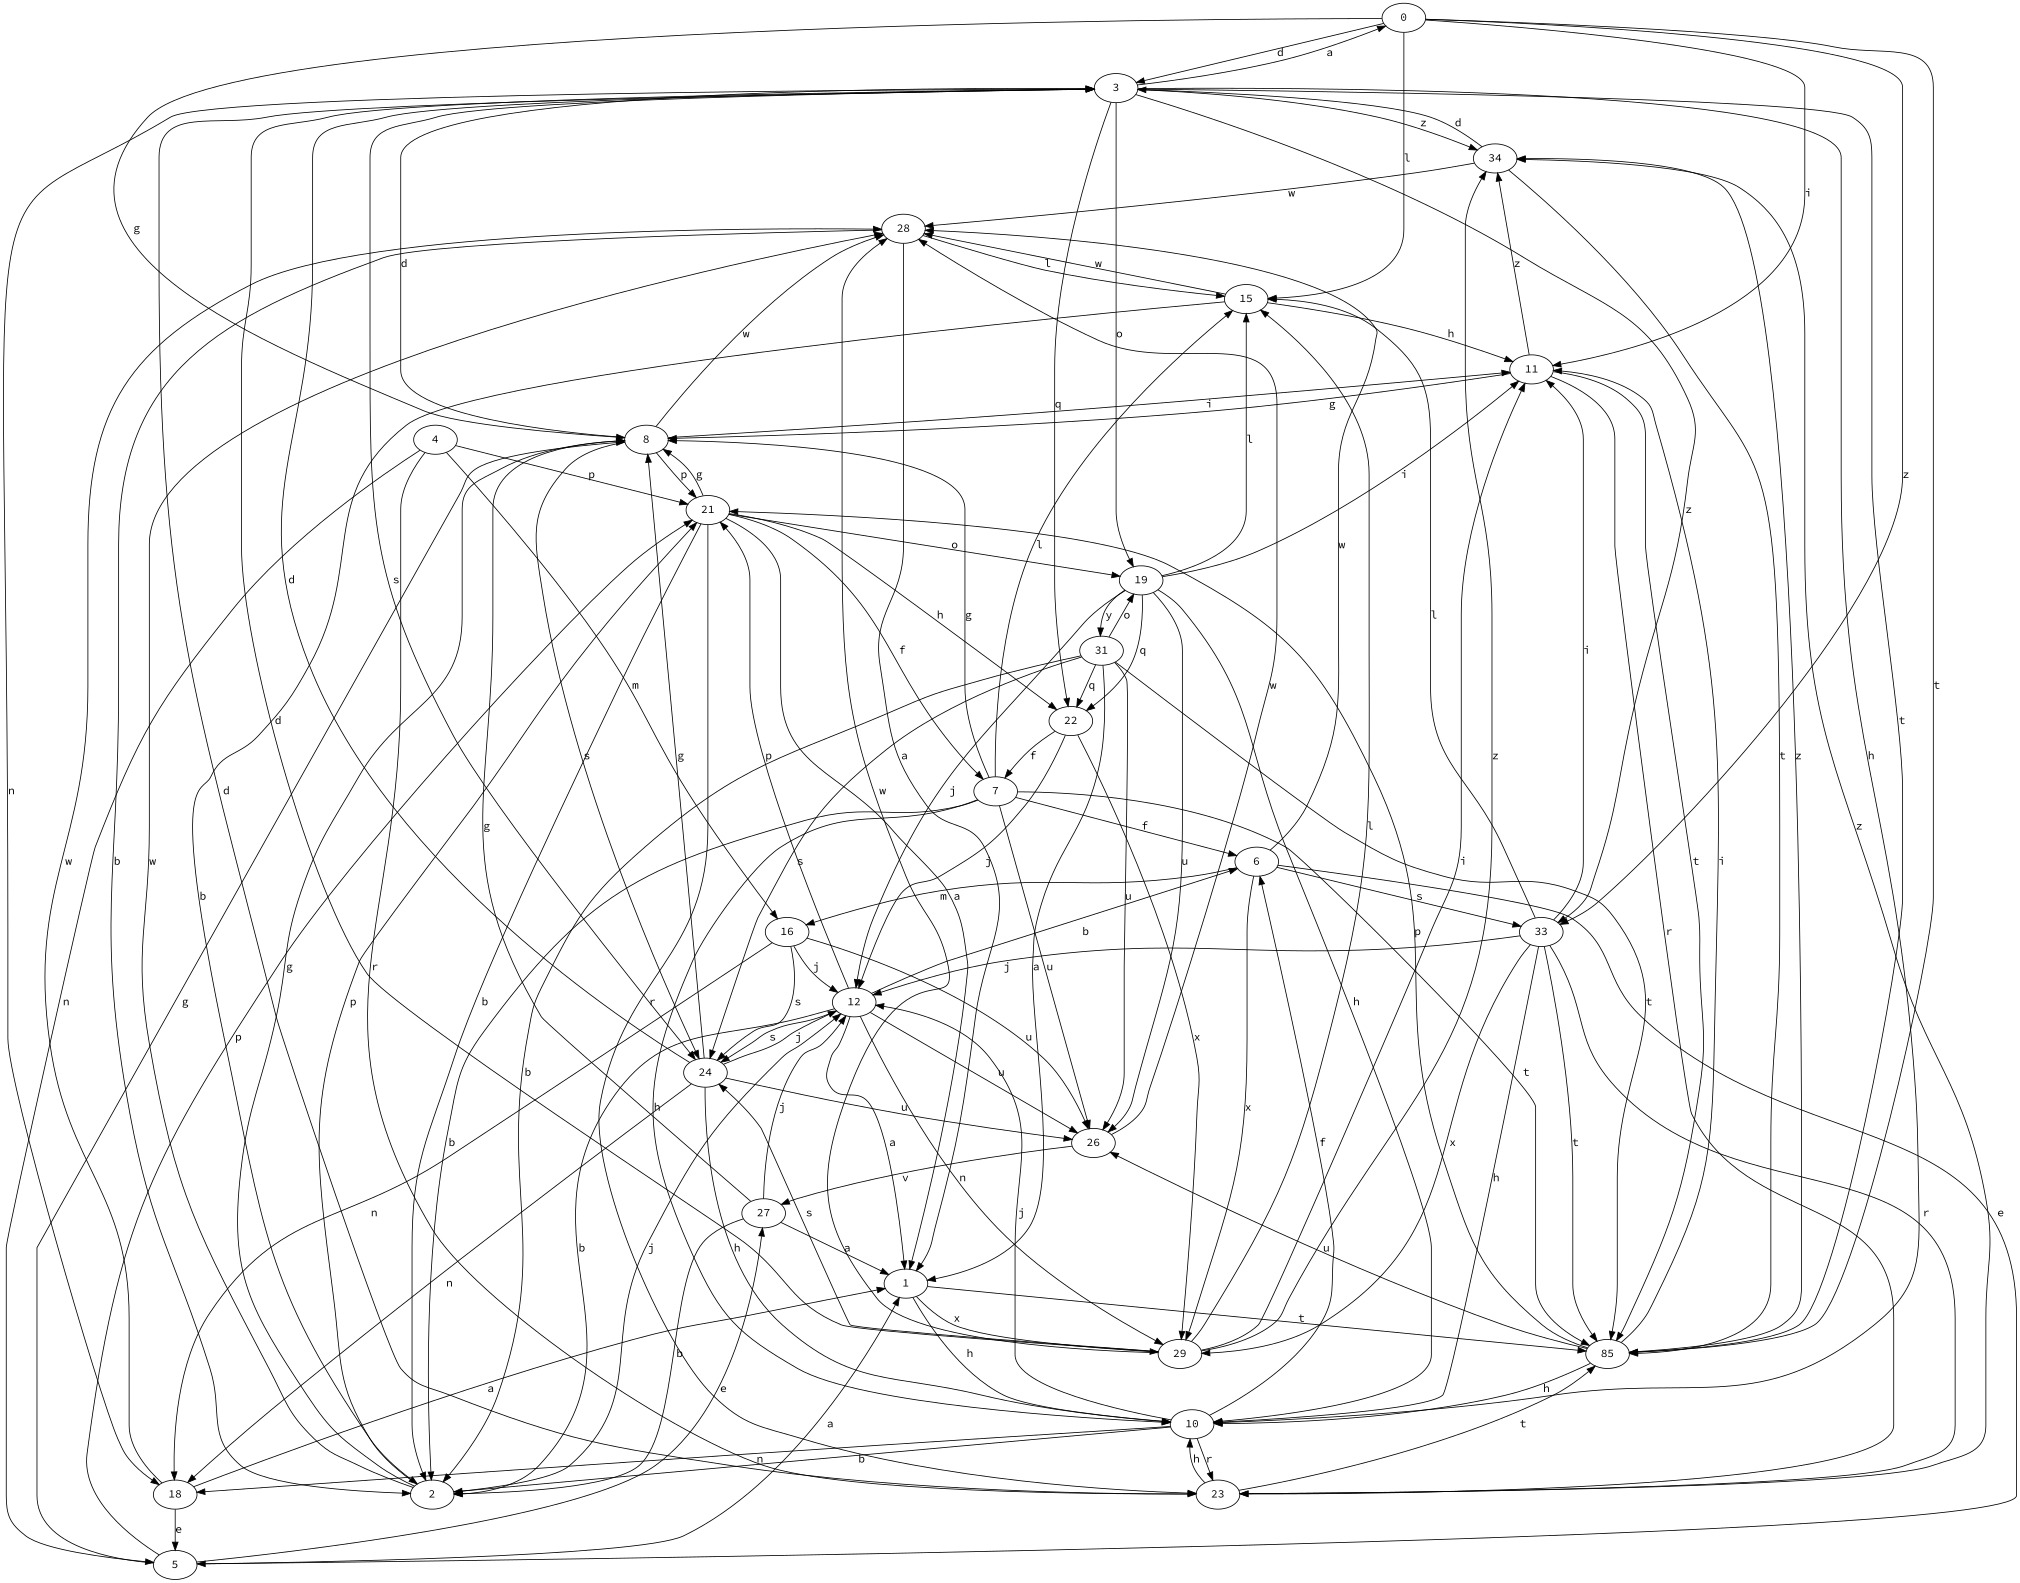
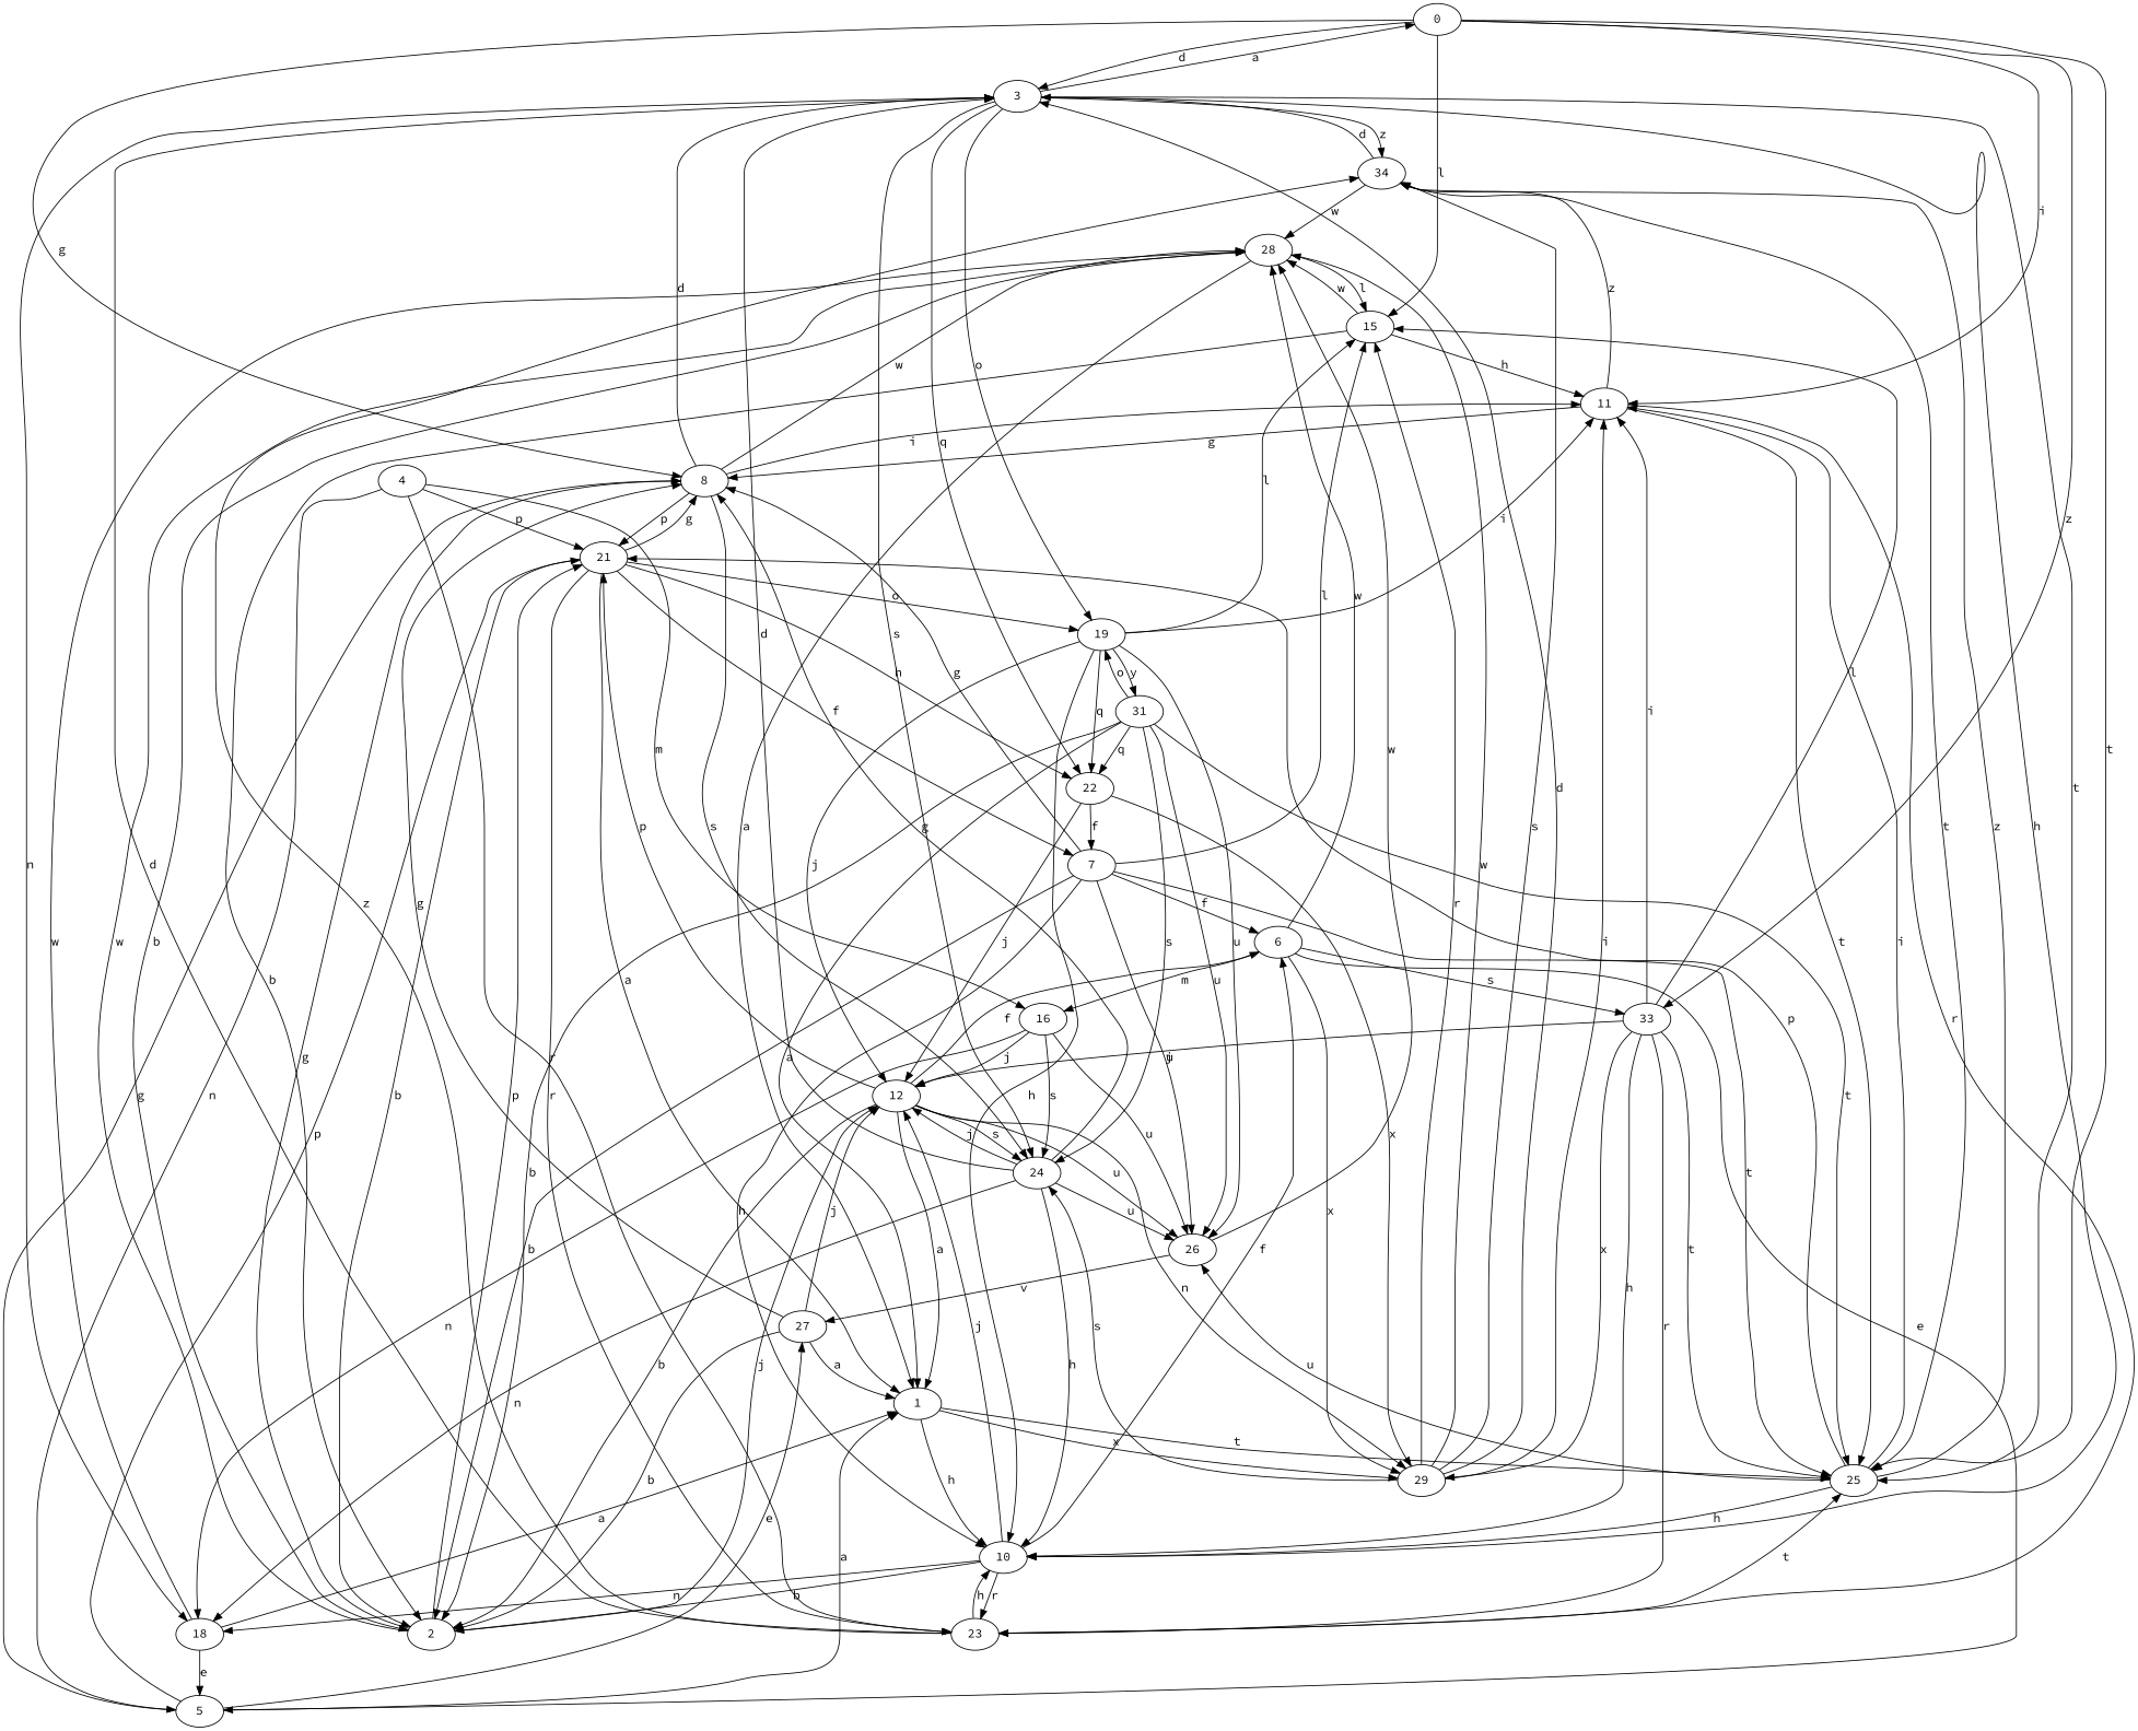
  strict digraph {
    fontname="Source Code Pro"
    node [fontname="Source Code Pro"]
    edge [fontname="Source Code Pro"]
    0
    3
    8
    11
    15
-   25 [label=85]
+   25
    33
    10
    18
    19
    22
    24
    34
    21
    28
    23
    2
    26
    29
    12
    1
    4
    5
    16
    6
    7
    31
    27
    0 -> 3 [label=d]
    0 -> 8 [label=g]
    0 -> 11 [label=i]
    0 -> 15 [label=l]
    0 -> 25 [label=t]
    0 -> 33 [label=z]
    3 -> 0 [label=a]
    3 -> 25 [label=t]
-   3 -> 33 [label=z]
    3 -> 10 [label=h]
    3 -> 18 [label=n]
    3 -> 19 [label=o]
    3 -> 22 [label=q]
    3 -> 24 [label=s]
    3 -> 34 [label=z]
    8 -> 3 [label=d]
    8 -> 11 [label=i]
    8 -> 24 [label=s]
    8 -> 21 [label=p]
    8 -> 28 [label=w]
    11 -> 8 [label=g]
    11 -> 25 [label=t]
    11 -> 34 [label=z]
    11 -> 23 [label=r]
    15 -> 11 [label=h]
    15 -> 28 [label=w]
    15 -> 2 [label=b]
    25 -> 11 [label=i]
    25 -> 10 [label=h]
    25 -> 34 [label=z]
    25 -> 21 [label=p]
    25 -> 26 [label=u]
    33 -> 11 [label=i]
    33 -> 15 [label=l]
    33 -> 25 [label=t]
    33 -> 10 [label=h]
    33 -> 23 [label=r]
    33 -> 29 [label=x]
    33 -> 12 [label=j]
    10 -> 18 [label=n]
    10 -> 23 [label=r]
    10 -> 2 [label=b]
    10 -> 12 [label=j]
    10 -> 6 [label=f]
    18 -> 28 [label=w]
    18 -> 1 [label=a]
    18 -> 5 [label=e]
    19 -> 11 [label=i]
    19 -> 15 [label=l]
    19 -> 10 [label=h]
    19 -> 22 [label=q]
    19 -> 26 [label=u]
    19 -> 12 [label=j]
    19 -> 31 [label=y]
    22 -> 29 [label=x]
    22 -> 12 [label=j]
    22 -> 7 [label=f]
    24 -> 3 [label=d]
    24 -> 8 [label=g]
    24 -> 10 [label=h]
    24 -> 18 [label=n]
    24 -> 26 [label=u]
    24 -> 12 [label=j]
    34 -> 3 [label=d]
    34 -> 25 [label=t]
    34 -> 28 [label=w]
    21 -> 8 [label=g]
    21 -> 19 [label=o]
    21 -> 22 [label=h]
    21 -> 23 [label=r]
    21 -> 2 [label=b]
    21 -> 1 [label=a]
    21 -> 7 [label=f]
    28 -> 15 [label=l]
    28 -> 2 [label=b]
    28 -> 1 [label=a]
    23 -> 3 [label=d]
    23 -> 25 [label=t]
    23 -> 10 [label=h]
    23 -> 34 [label=z]
    2 -> 8 [label=g]
    2 -> 21 [label=p]
    2 -> 28 [label=w]
    2 -> 12 [label=j]
    26 -> 28 [label=w]
    26 -> 27 [label=v]
    29 -> 3 [label=d]
    29 -> 11 [label=i]
-   29 -> 15 [label=l]
+   29 -> 15 [label=r]
    29 -> 24 [label=s]
-   29 -> 34 [label=z]
+   29 -> 34 [label=s]
    29 -> 28 [label=w]
    12 -> 24 [label=s]
    12 -> 21 [label=p]
    12 -> 2 [label=b]
    12 -> 26 [label=u]
    12 -> 29 [label=n]
    12 -> 1 [label=a]
-   12 -> 6 [label=b]
+   12 -> 6 [label=f]
    1 -> 25 [label=t]
    1 -> 10 [label=h]
    1 -> 29 [label=x]
    4 -> 21 [label=p]
    4 -> 23 [label=r]
    4 -> 5 [label=n]
    4 -> 16 [label=m]
    5 -> 8 [label=g]
    5 -> 21 [label=p]
    5 -> 1 [label=a]
    5 -> 27 [label=e]
    16 -> 18 [label=n]
    16 -> 24 [label=s]
    16 -> 26 [label=u]
    16 -> 12 [label=j]
    6 -> 33 [label=s]
    6 -> 28 [label=w]
    6 -> 29 [label=x]
    6 -> 5 [label=e]
    6 -> 16 [label=m]
    7 -> 8 [label=g]
    7 -> 15 [label=l]
    7 -> 25 [label=t]
    7 -> 10 [label=h]
    7 -> 2 [label=b]
    7 -> 26 [label=u]
    7 -> 6 [label=f]
    31 -> 25 [label=t]
    31 -> 19 [label=o]
    31 -> 22 [label=q]
    31 -> 24 [label=s]
    31 -> 2 [label=b]
    31 -> 26 [label=u]
    31 -> 1 [label=a]
    27 -> 8 [label=g]
    27 -> 2 [label=b]
    27 -> 12 [label=j]
    27 -> 1 [label=a]
  }
